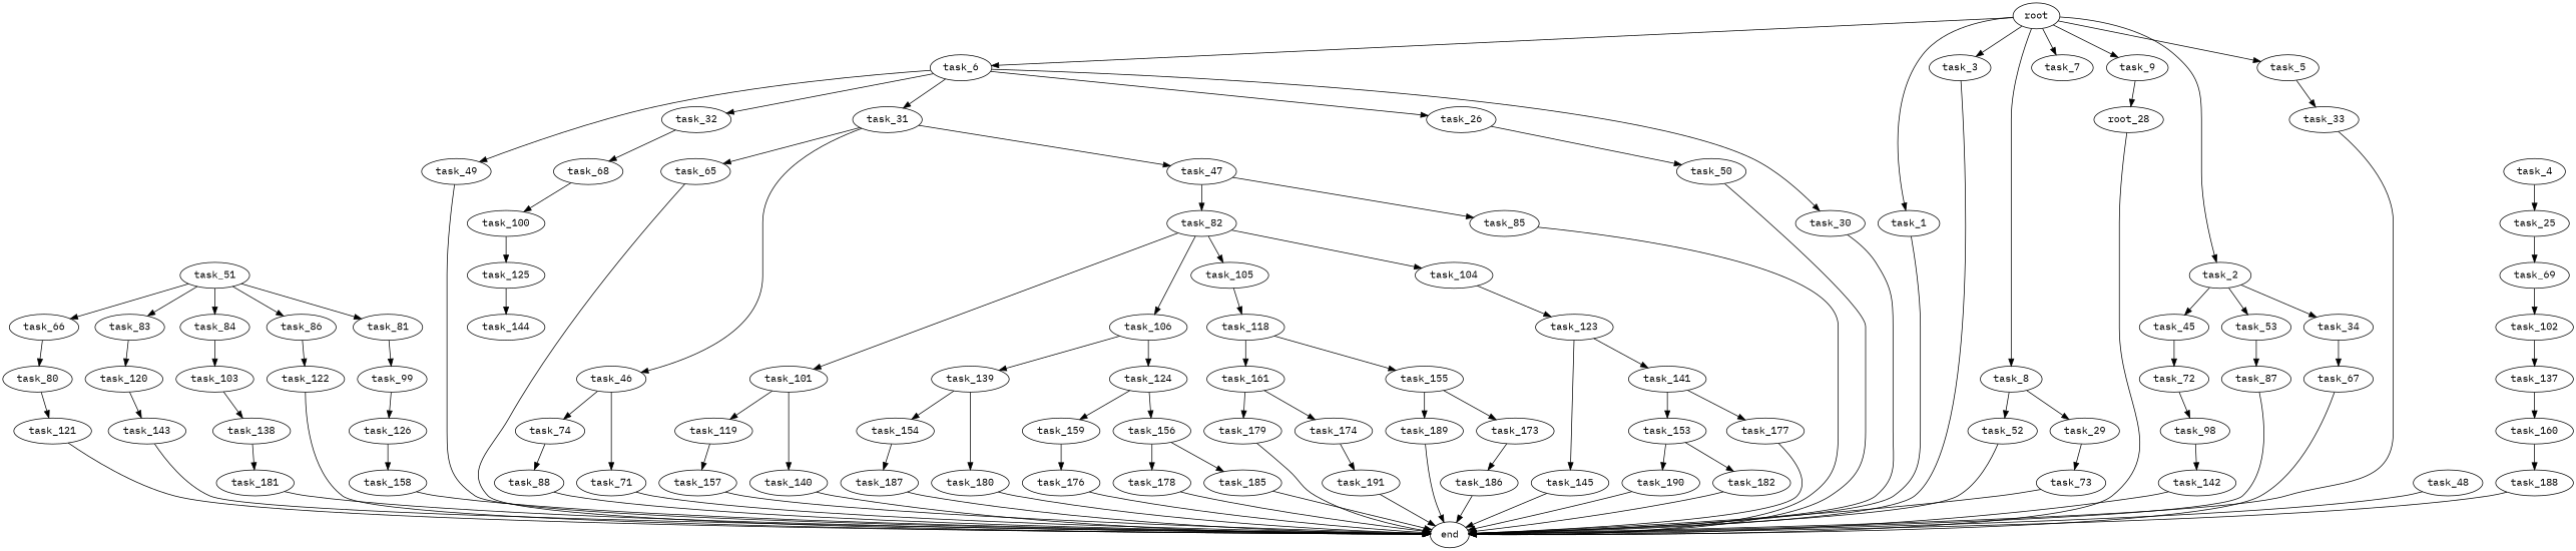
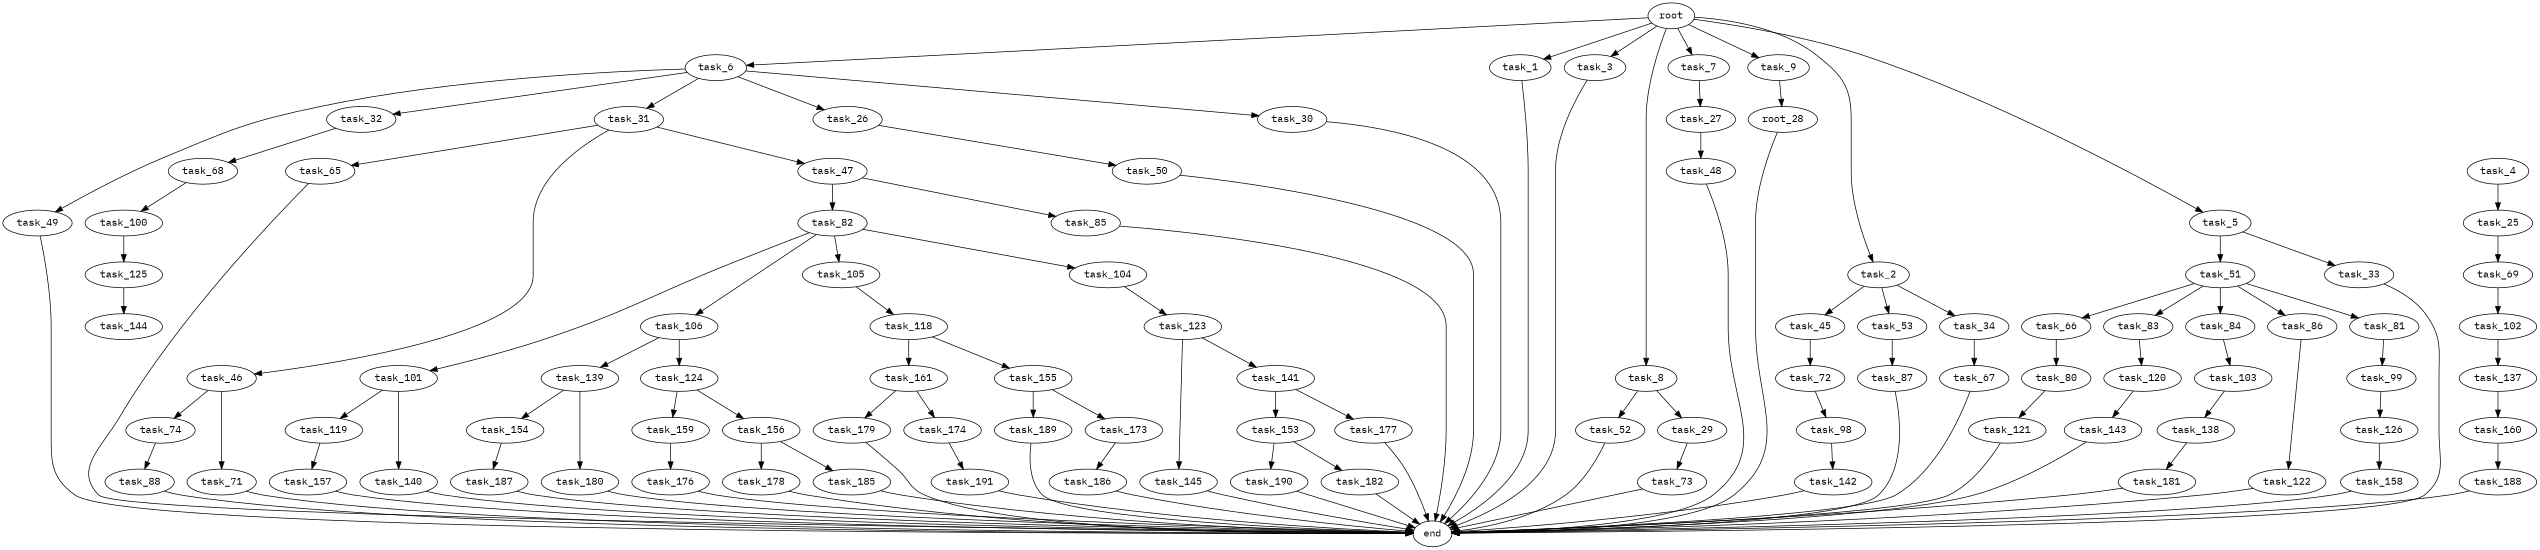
  digraph {
    fontname="IBM Plex Mono"
    node [fontname="IBM Plex Mono"]
    edge [fontname="IBM Plex Mono"]
    task_6
    task_49
    task_32
    task_31
    task_26
    task_30
    end
    task_68
    task_65
    task_46
    task_47
    task_50
    task_154
    task_187
    task_45
    task_72
    task_98
    task_123
    task_145
    task_141
    task_153
    task_177
    task_66
    task_80
    task_121
    task_1
    task_82
    task_101
    task_106
    task_105
    task_104
    task_119
    task_140
    task_139
    task_124
    task_118
    task_159
    task_176
    task_100
    task_125
    task_157
    task_190
    task_83
    task_120
    task_143
    task_142
    root
    task_3
    task_8
    task_7
    task_9
    task_2
    task_5
    task_4
    task_25
    task_52
    task_29
+   task_27
    n59 [label=root_28]
    task_53
    task_34
    task_51
    task_33
    task_178
    task_179
    task_74
    task_88
    task_69
    task_189
    task_84
    task_103
    task_138
    task_182
    task_73
    task_48
    task_86
    task_122
    task_161
    task_174
    task_191
    task_144
    task_188
    task_99
    task_126
    task_158
    task_87
    task_102
    task_155
    task_173
    task_186
    task_81
    task_71
    task_85
    task_137
    task_160
    task_180
    task_67
    task_156
    task_181
    task_185
    task_6 -> task_49
    task_6 -> task_32
    task_6 -> task_31
    task_6 -> task_26
    task_6 -> task_30
    task_49 -> end
    task_32 -> task_68
    task_31 -> task_65
    task_31 -> task_46
    task_31 -> task_47
    task_26 -> task_50
    task_30 -> end
    task_68 -> task_100
    task_65 -> end
    task_46 -> task_74
    task_46 -> task_71
    task_47 -> task_82
    task_47 -> task_85
    task_50 -> end
    task_154 -> task_187
    task_187 -> end
    task_45 -> task_72
    task_72 -> task_98
    task_98 -> task_142
    task_123 -> task_145
    task_123 -> task_141
    task_145 -> end
    task_141 -> task_153
    task_141 -> task_177
    task_153 -> task_190
    task_153 -> task_182
    task_177 -> end
    task_66 -> task_80
    task_80 -> task_121
    task_121 -> end
    task_1 -> end
    task_82 -> task_101
    task_82 -> task_106
    task_82 -> task_105
    task_82 -> task_104
    task_101 -> task_119
    task_101 -> task_140
    task_106 -> task_139
    task_106 -> task_124
    task_105 -> task_118
    task_104 -> task_123
    task_119 -> task_157
    task_140 -> end
    task_139 -> task_154
    task_139 -> task_180
    task_124 -> task_159
    task_124 -> task_156
    task_118 -> task_161
    task_118 -> task_155
    task_159 -> task_176
    task_176 -> end
    task_100 -> task_125
    task_125 -> task_144
    task_157 -> end
    task_190 -> end
    task_83 -> task_120
    task_120 -> task_143
    task_143 -> end
    task_142 -> end
    root -> task_6
    root -> task_1
    root -> task_3
    root -> task_8
    root -> task_7
    root -> task_9
    root -> task_2
    root -> task_5
    task_3 -> end
    task_8 -> task_52
    task_8 -> task_29
+   task_7 -> task_27
    task_9 -> n59
    task_2 -> task_45
    task_2 -> task_53
    task_2 -> task_34
+   task_5 -> task_51
    task_5 -> task_33
    task_4 -> task_25
    task_25 -> task_69
    task_52 -> end
    task_29 -> task_73
+   task_27 -> task_48
    n59 -> end
    task_53 -> task_87
    task_34 -> task_67
    task_51 -> task_66
    task_51 -> task_83
    task_51 -> task_84
    task_51 -> task_86
    task_51 -> task_81
    task_33 -> end
    task_178 -> end
    task_179 -> end
    task_74 -> task_88
    task_88 -> end
    task_69 -> task_102
    task_189 -> end
    task_84 -> task_103
    task_103 -> task_138
    task_138 -> task_181
    task_182 -> end
    task_73 -> end
    task_48 -> end
    task_86 -> task_122
    task_122 -> end
    task_161 -> task_179
    task_161 -> task_174
    task_174 -> task_191
    task_191 -> end
    task_188 -> end
    task_99 -> task_126
    task_126 -> task_158
    task_158 -> end
    task_87 -> end
    task_102 -> task_137
    task_155 -> task_189
    task_155 -> task_173
    task_173 -> task_186
    task_186 -> end
    task_81 -> task_99
    task_71 -> end
    task_85 -> end
    task_137 -> task_160
    task_160 -> task_188
    task_180 -> end
    task_67 -> end
    task_156 -> task_178
    task_156 -> task_185
    task_181 -> end
    task_185 -> end
  }
